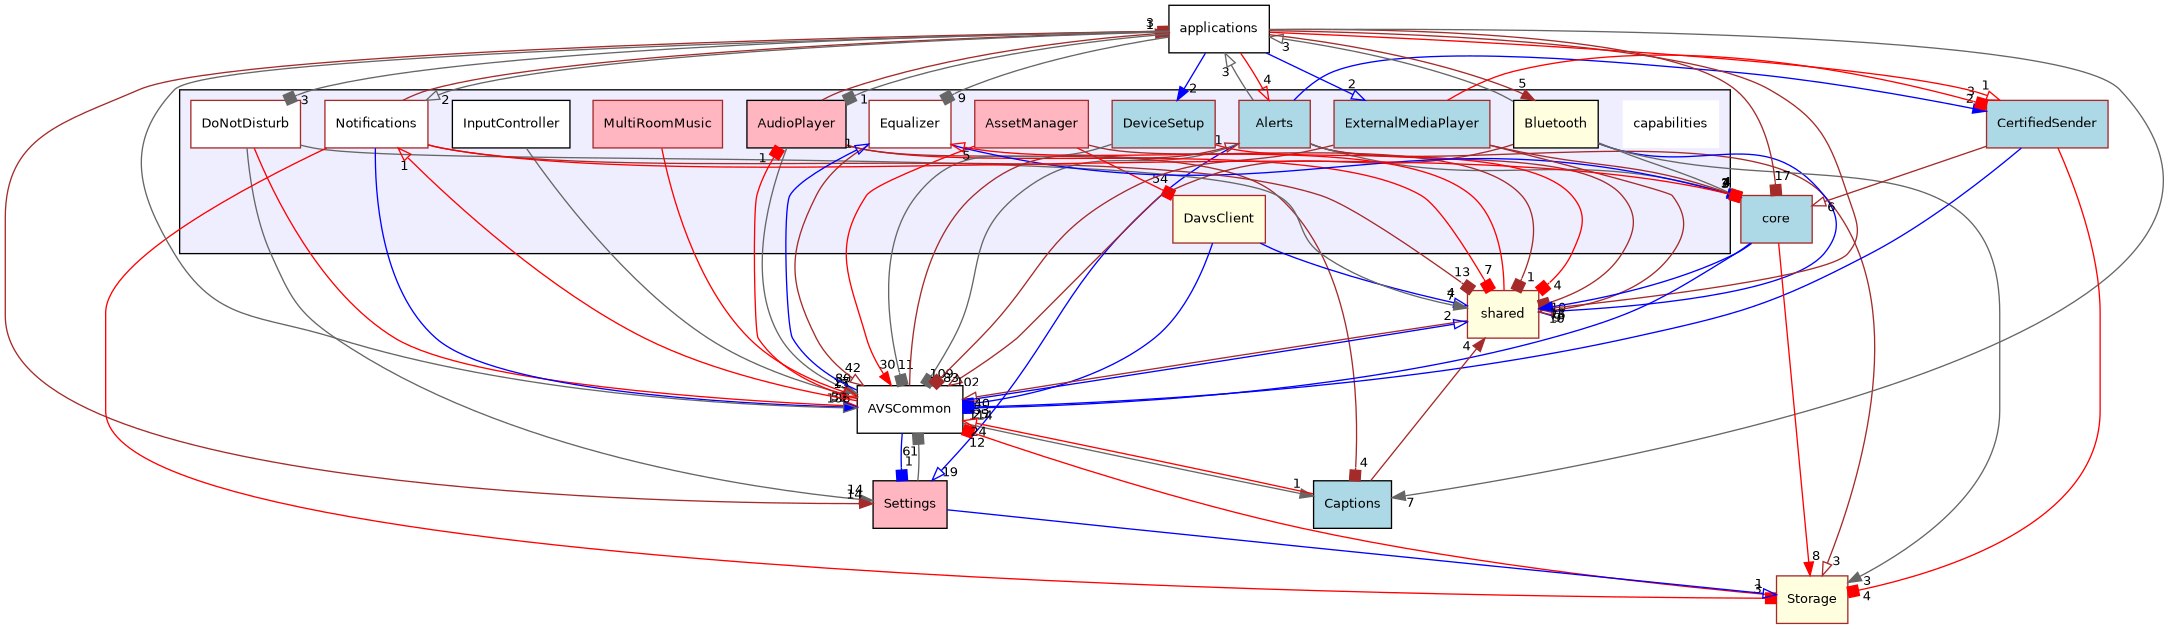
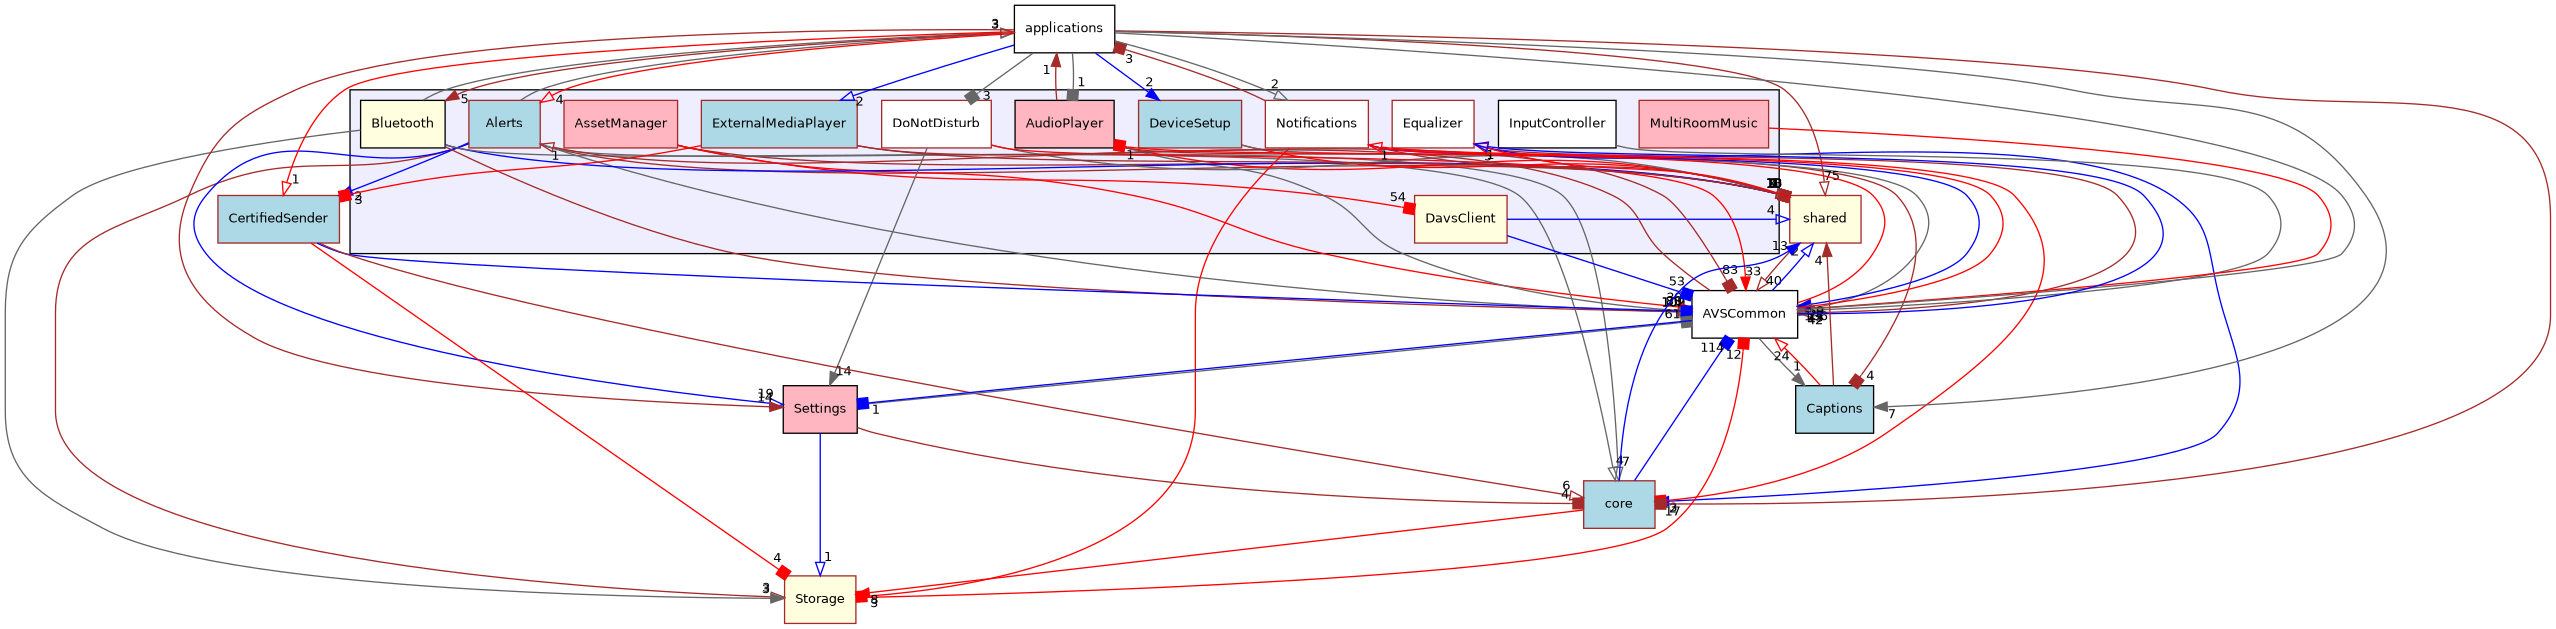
  digraph {
    compound=true
    node [color=brown fillcolor=white fontname=Helvetica fontsize=10 shape=box style=filled]
    edge [arrowhead=onormal color=brown headlabel=1 labeldistance=1.5 labelfontname=Helvetica labelfontsize=10]
-   n1 [label=capabilities shape=plaintext]
    n2 [fillcolor=lightblue label=Alerts]
    n3 [fillcolor=lightpink label=AssetManager]
    n4 [color=black fillcolor=lightpink label=AudioPlayer]
    n5 [color=black fillcolor=lightyellow label=Bluetooth]
    n6 [fillcolor=lightyellow label=DavsClient]
    n7 [fillcolor=lightblue label=DeviceSetup]
    n8 [label=DoNotDisturb]
    n9 [label=Equalizer]
    n10 [fillcolor=lightblue label=ExternalMediaPlayer]
    n11 [color=black label=InputController]
    n12 [fillcolor=lightpink label=MultiRoomMusic]
    n13 [label=Notifications]
    n14 [fillcolor=lightyellow label=shared]
    n15 [color=black label=applications]
    n16 [fillcolor=lightblue label=CertifiedSender]
    n17 [fillcolor=lightyellow label=Storage]
    n18 [color=black fillcolor=lightpink label=Settings]
    n19 [color=black label=AVSCommon]
    n20 [fillcolor=lightblue label=core]
    n21 [color=black fillcolor=lightblue label=Captions]
    subgraph cluster_1 {
      bgcolor="#eeeeff"
      pencolor=black
-     n1
      n2
      n3
      n4
      n5
      n6
      n7
      n8
      n9
      n10
      n11
      n12
      n13
    }
    n2 -> n14 [arrowhead=box headlabel=10]
    n2 -> n15 [color=gray40 headlabel=3]
    n2 -> n16 [arrowhead=normal color=blue headlabel=2]
    n2 -> n17 [headlabel=3]
    n2 -> n18 [color=blue headlabel=19]
    n2 -> n19 [arrowhead=box color=gray40 headlabel=109]
    n2 -> n20 [color=gray40 headlabel=7]
    n3 -> n6 [arrowhead=box color=red headlabel=54]
    n3 -> n14 [arrowhead=box]
    n3 -> n19 [arrowhead=normal color=red headlabel=30]
    n4 -> n14 [arrowhead=box color=red headlabel=7]
    n4 -> n15 [arrowhead=normal]
    n4 -> n19 [arrowhead=normal color=gray40 headlabel=80]
    n4 -> n21 [arrowhead=box headlabel=4]
    n5 -> n14 [color=blue headlabel=10]
    n5 -> n15 [color=gray40 headlabel=3]
    n5 -> n17 [arrowhead=normal color=gray40 headlabel=3]
    n5 -> n19 [headlabel=102]
    n5 -> n20 [color=gray40 headlabel=4]
    n6 -> n14 [color=blue headlabel=4]
    n6 -> n19 [arrowhead=box color=blue headlabel=53]
    n7 -> n14 [arrowhead=box color=red headlabel=4]
    n7 -> n19 [arrowhead=box color=gray40 headlabel=11]
    n8 -> n14 [arrowhead=normal color=gray40 headlabel=7]
    n8 -> n18 [arrowhead=normal color=gray40 headlabel=14]
    n8 -> n19 [arrowhead=normal color=red headlabel=33]
    n9 -> n19 [headlabel=42]
    n9 -> n20 [arrowhead=normal color=blue headlabel=2]
    n10 -> n14 [headlabel=9]
    n10 -> n16 [arrowhead=box color=red headlabel=3]
    n10 -> n19 [arrowhead=box headlabel=83]
    n11 -> n19 [color=gray40 headlabel=15]
    n12 -> n19 [color=red headlabel=27]
    n13 -> n14 [arrowhead=box headlabel=13]
    n13 -> n15 [arrowhead=box headlabel=3]
    n13 -> n17 [arrowhead=box color=red headlabel=3]
    n13 -> n19 [arrowhead=normal color=blue headlabel=59]
    n13 -> n20 [arrowhead=box color=red headlabel=3]
    n14 -> n9 [color=red headlabel=5]
    n14 -> n19 [headlabel=40]
    n15 -> n2 [color=red headlabel=4]
    n15 -> n4 [arrowhead=box color=gray40]
    n15 -> n5 [arrowhead=normal headlabel=5]
    n15 -> n7 [arrowhead=normal color=blue headlabel=2]
    n15 -> n8 [arrowhead=box color=gray40 headlabel=3]
-   n15 -> n9 [arrowhead=box color=gray40 headlabel=9]
    n15 -> n10 [color=blue headlabel=2]
    n15 -> n13 [color=gray40 headlabel=2]
    n15 -> n14 [headlabel=75]
    n15 -> n16 [color=red]
    n15 -> n18 [arrowhead=normal headlabel=14]
    n15 -> n19 [color=gray40 headlabel=136]
    n15 -> n20 [arrowhead=box headlabel=17]
    n15 -> n21 [arrowhead=normal color=gray40 headlabel=7]
    n16 -> n17 [arrowhead=box color=red headlabel=4]
    n16 -> n19 [arrowhead=box color=blue headlabel=25]
    n16 -> n20 [headlabel=6]
    n17 -> n19 [arrowhead=box color=red headlabel=12]
    n18 -> n17 [color=blue]
    n18 -> n19 [arrowhead=box color=gray40 headlabel=61]
-   n10 -> n20 [arrowhead=box headlabel=4]
+   n18 -> n20 [arrowhead=box headlabel=4]
    n19 -> n2
    n19 -> n4 [arrowhead=box color=red]
    n19 -> n9 [color=blue]
    n19 -> n13 [color=red]
    n19 -> n14 [color=blue headlabel=2]
    n19 -> n18 [arrowhead=box color=blue]
    n19 -> n21 [arrowhead=normal color=gray40]
    n20 -> n14 [arrowhead=normal color=blue headlabel=13]
    n20 -> n17 [arrowhead=normal color=red headlabel=8]
    n20 -> n19 [arrowhead=box color=blue headlabel=114]
    n21 -> n14 [arrowhead=normal headlabel=4]
    n21 -> n19 [color=red headlabel=24]
  }
